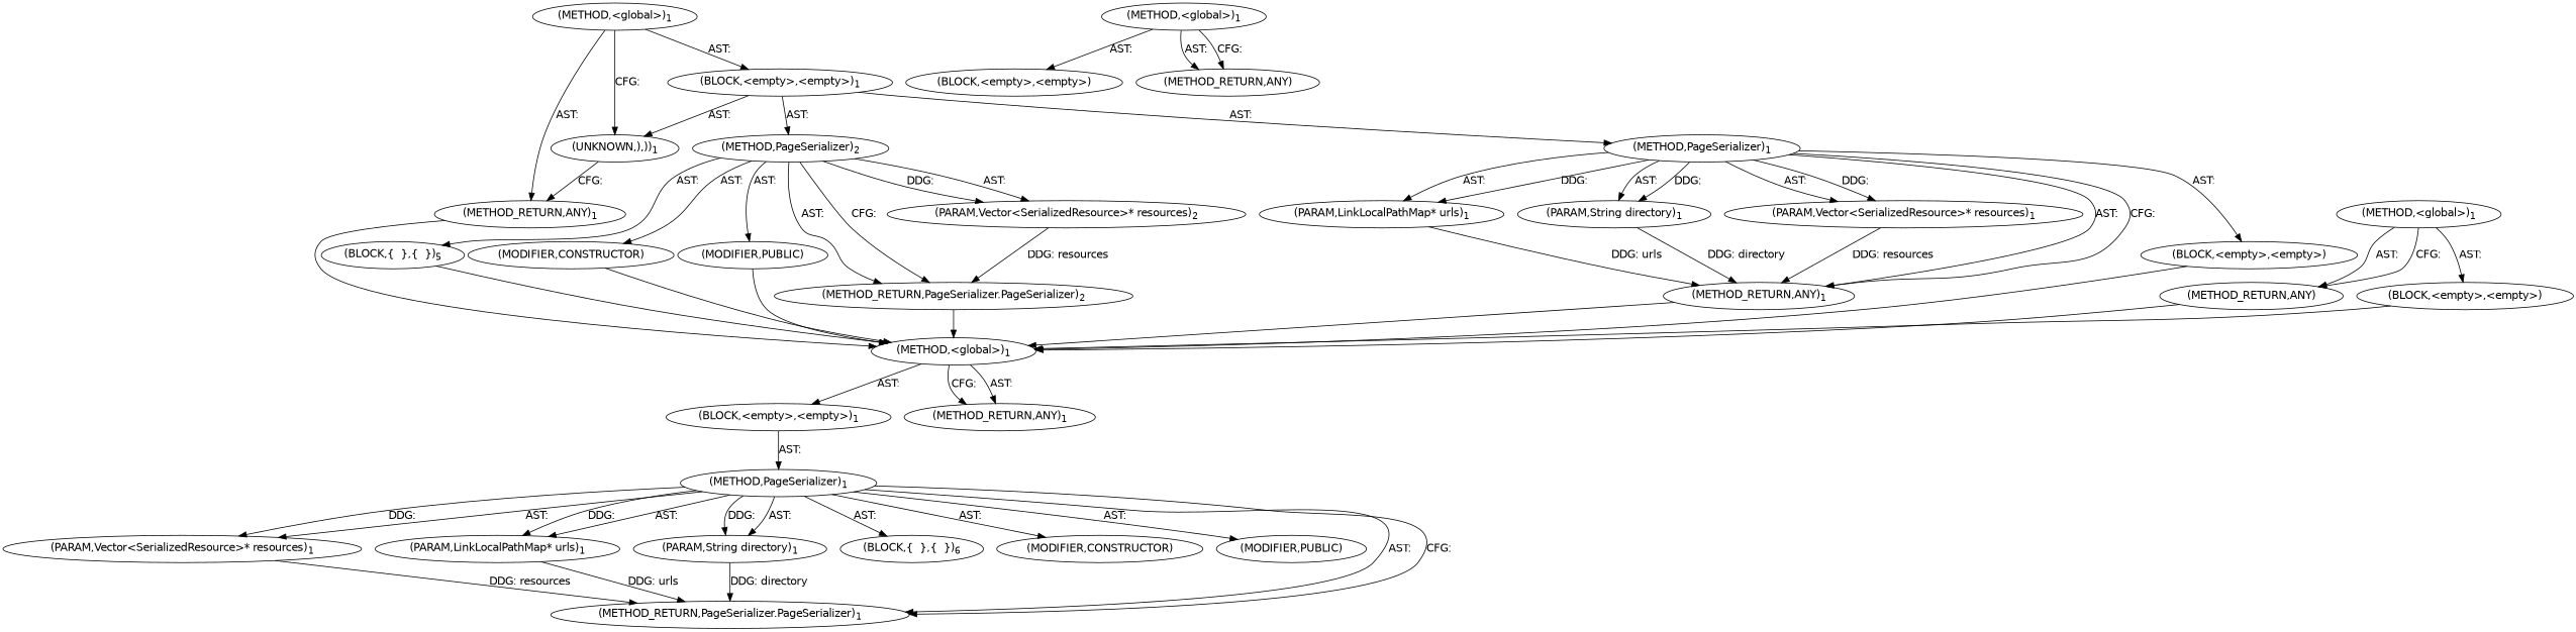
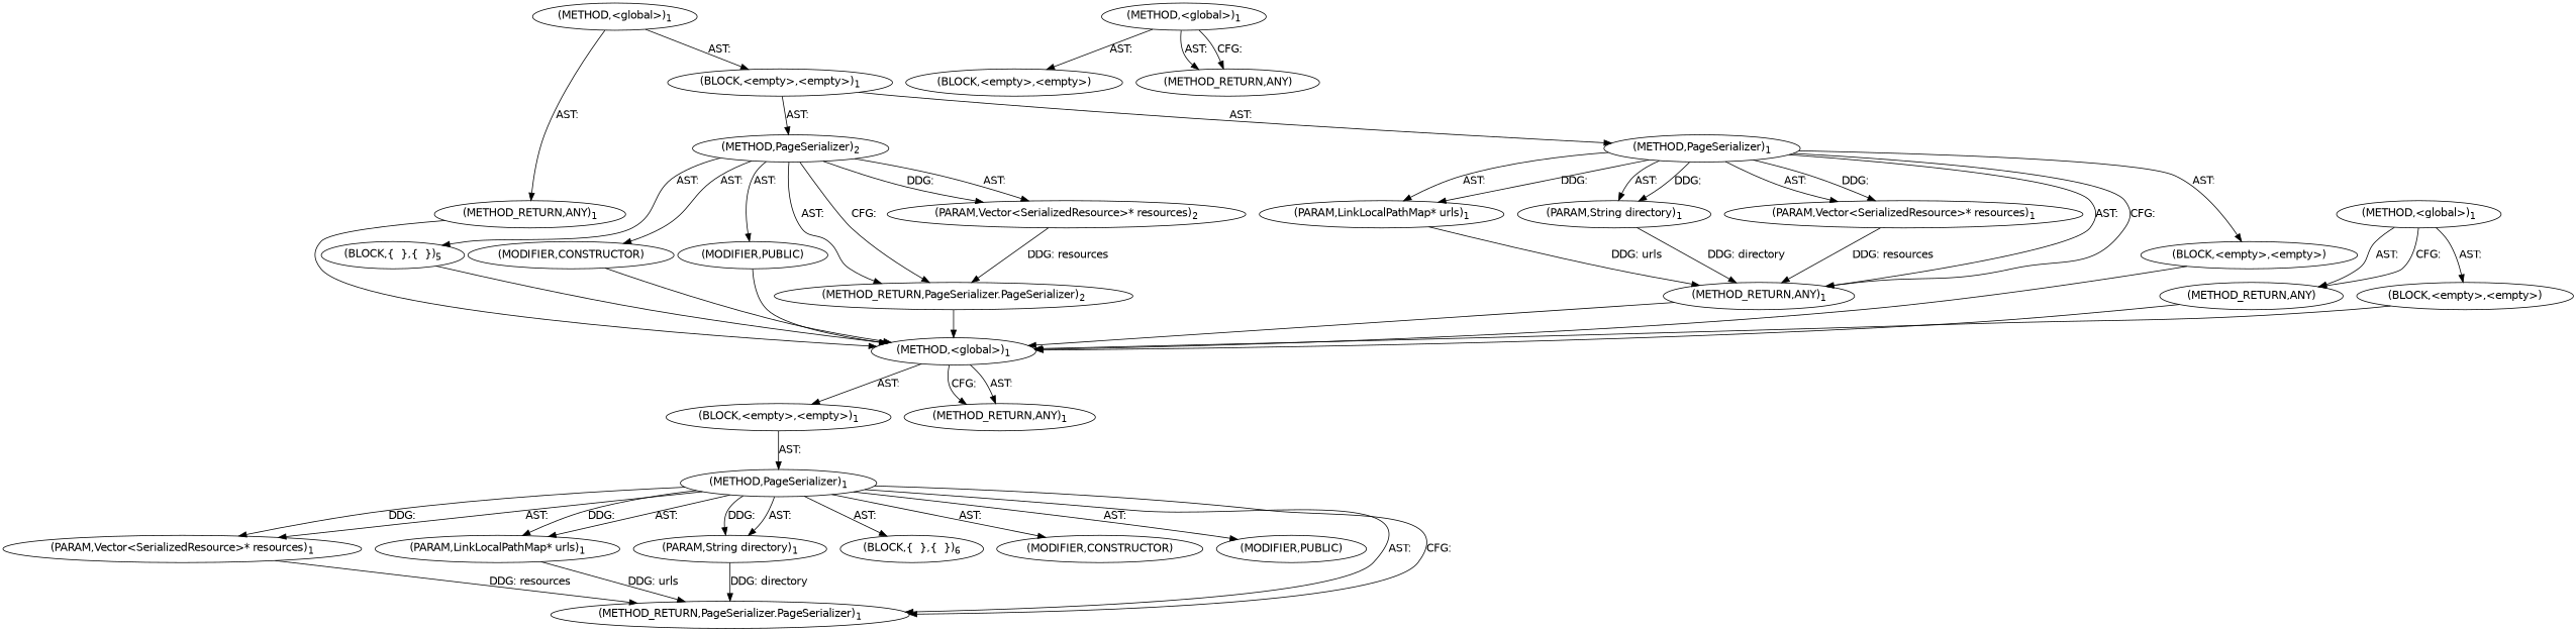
  digraph {
    fontname="DejaVu Sans"
    node [fontname="DejaVu Sans"]
    edge [fontname="DejaVu Sans"]
    n1 [label=<(METHOD,&lt;global&gt;)<SUB>1</SUB>>]
    n2 [label=<(BLOCK,&lt;empty&gt;,&lt;empty&gt;)<SUB>1</SUB>>]
    n3 [label=<(METHOD_RETURN,ANY)<SUB>1</SUB>>]
    n4 [label=<(METHOD,PageSerializer)<SUB>1</SUB>>]
    n5 [label=<(PARAM,Vector&lt;SerializedResource&gt;* resources)<SUB>1</SUB>>]
    n6 [label=<(PARAM,LinkLocalPathMap* urls)<SUB>1</SUB>>]
    n7 [label=<(PARAM,String directory)<SUB>1</SUB>>]
    n8 [label=<(BLOCK,{  },{  })<SUB>6</SUB>>]
    n9 [label=<(MODIFIER,CONSTRUCTOR)>]
    n10 [label=<(MODIFIER,PUBLIC)>]
    n11 [label=<(METHOD_RETURN,PageSerializer.PageSerializer)<SUB>1</SUB>>]
    n12 [label=<(METHOD,&lt;global&gt;)<SUB>1</SUB>>]
    n13 [label=<(BLOCK,&lt;empty&gt;,&lt;empty&gt;)>]
    n14 [label=<(METHOD_RETURN,ANY)>]
    n15 [label=<(METHOD,&lt;global&gt;)<SUB>1</SUB>>]
    n16 [label=<(BLOCK,&lt;empty&gt;,&lt;empty&gt;)<SUB>1</SUB>>]
-   n17 [label=<(UNKNOWN,),))<SUB>1</SUB>>]
    n18 [label=<(METHOD_RETURN,ANY)<SUB>1</SUB>>]
    n19 [label=<(METHOD,PageSerializer)<SUB>1</SUB>>]
    n20 [label=<(METHOD,PageSerializer)<SUB>2</SUB>>]
    n21 [label=<(PARAM,Vector&lt;SerializedResource&gt;* resources)<SUB>1</SUB>>]
    n22 [label=<(PARAM,LinkLocalPathMap* urls)<SUB>1</SUB>>]
    n23 [label=<(PARAM,String directory)<SUB>1</SUB>>]
    n24 [label=<(BLOCK,&lt;empty&gt;,&lt;empty&gt;)>]
    n25 [label=<(METHOD_RETURN,ANY)<SUB>1</SUB>>]
    n26 [label=<(PARAM,Vector&lt;SerializedResource&gt;* resources)<SUB>2</SUB>>]
    n27 [label=<(BLOCK,{  },{  })<SUB>5</SUB>>]
    n28 [label=<(MODIFIER,CONSTRUCTOR)>]
    n29 [label=<(MODIFIER,PUBLIC)>]
    n30 [label=<(METHOD_RETURN,PageSerializer.PageSerializer)<SUB>2</SUB>>]
    n31 [label=<(METHOD,&lt;global&gt;)<SUB>1</SUB>>]
    n32 [label=<(BLOCK,&lt;empty&gt;,&lt;empty&gt;)>]
    n33 [label=<(METHOD_RETURN,ANY)>]
    n1 -> n2 [label="AST: "]
    n1 -> n3 [label="AST: "]
    n1 -> n3 [label="CFG: "]
    n2 -> n4 [label="AST: "]
    n4 -> n5 [label="AST: "]
    n4 -> n5 [label="DDG: "]
    n4 -> n6 [label="AST: "]
    n4 -> n6 [label="DDG: "]
    n4 -> n7 [label="AST: "]
    n4 -> n7 [label="DDG: "]
    n4 -> n8 [label="AST: "]
    n4 -> n9 [label="AST: "]
    n4 -> n10 [label="AST: "]
    n4 -> n11 [label="AST: "]
    n4 -> n11 [label="CFG: "]
    n5 -> n11 [label="DDG: resources"]
    n6 -> n11 [label="DDG: urls"]
    n7 -> n11 [label="DDG: directory"]
    n12 -> n13 [label="AST: "]
    n12 -> n14 [label="AST: "]
    n12 -> n14 [label="CFG: "]
    n15 -> n16 [label="AST: "]
-   n15 -> n17 [label="CFG: "]
    n15 -> n18 [label="AST: "]
-   n16 -> n17 [label="AST: "]
    n16 -> n19 [label="AST: "]
    n16 -> n20 [label="AST: "]
-   n17 -> n18 [label="CFG: "]
    n18 -> n1
    n19 -> n21 [label="AST: "]
    n19 -> n21 [label="DDG: "]
    n19 -> n22 [label="AST: "]
    n19 -> n22 [label="DDG: "]
    n19 -> n23 [label="AST: "]
    n19 -> n23 [label="DDG: "]
    n19 -> n24 [label="AST: "]
    n19 -> n25 [label="AST: "]
    n19 -> n25 [label="CFG: "]
    n20 -> n26 [label="AST: "]
    n20 -> n26 [label="DDG: "]
    n20 -> n27 [label="AST: "]
    n20 -> n28 [label="AST: "]
    n20 -> n29 [label="AST: "]
    n20 -> n30 [label="AST: "]
    n20 -> n30 [label="CFG: "]
    n21 -> n25 [label="DDG: resources"]
    n22 -> n25 [label="DDG: urls"]
    n23 -> n25 [label="DDG: directory"]
    n24 -> n1
    n25 -> n1
    n26 -> n30 [label="DDG: resources"]
    n27 -> n1
    n28 -> n1
    n29 -> n1
    n30 -> n1
    n31 -> n32 [label="AST: "]
    n31 -> n33 [label="AST: "]
    n31 -> n33 [label="CFG: "]
    n32 -> n1
    n33 -> n1
  }
